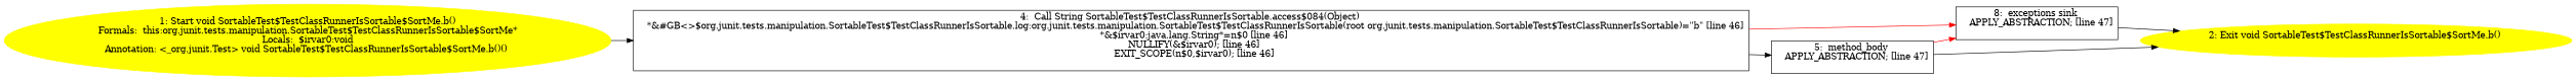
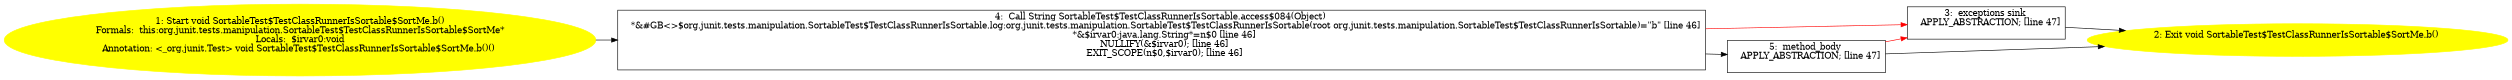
  digraph {
    rankdir=LR
    node [shape=box]
    n1 [color=yellow label="1: Start void SortableTest$TestClassRunnerIsSortable$SortMe.b()\nFormals:  this:org.junit.tests.manipulation.SortableTest$TestClassRunnerIsSortable$SortMe*\nLocals:  $irvar0:void\nAnnotation: <_org.junit.Test> void SortableTest$TestClassRunnerIsSortable$SortMe.b()() \n  " style=filled shape=""]
    n2 [label="4:  Call String SortableTest$TestClassRunnerIsSortable.access$084(Object) \n   *&#GB<>$org.junit.tests.manipulation.SortableTest$TestClassRunnerIsSortable.log:org.junit.tests.manipulation.SortableTest$TestClassRunnerIsSortable(root org.junit.tests.manipulation.SortableTest$TestClassRunnerIsSortable)=\"b\" [line 46]\n  *&$irvar0:java.lang.String*=n$0 [line 46]\n  NULLIFY(&$irvar0); [line 46]\n  EXIT_SCOPE(n$0,$irvar0); [line 46]\n "]
-   n3 [label="8:  exceptions sink \n   APPLY_ABSTRACTION; [line 47]\n "]
+   n3 [label="3:  exceptions sink \n   APPLY_ABSTRACTION; [line 47]\n "]
    n4 [label="5:  method_body \n   APPLY_ABSTRACTION; [line 47]\n "]
    n5 [color=yellow label="2: Exit void SortableTest$TestClassRunnerIsSortable$SortMe.b() \n  " style=filled shape=""]
    n1 -> n2
    n2 -> n3 [color=red]
    n2 -> n4
    n3 -> n5
    n4 -> n3 [color=red]
    n4 -> n5
  }
